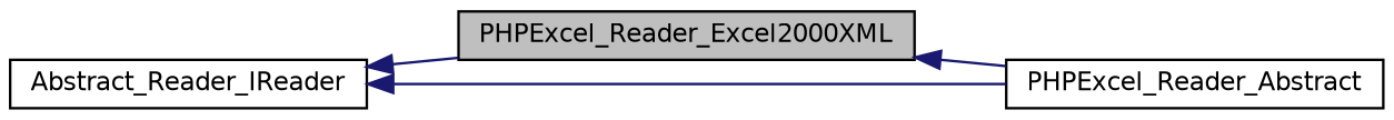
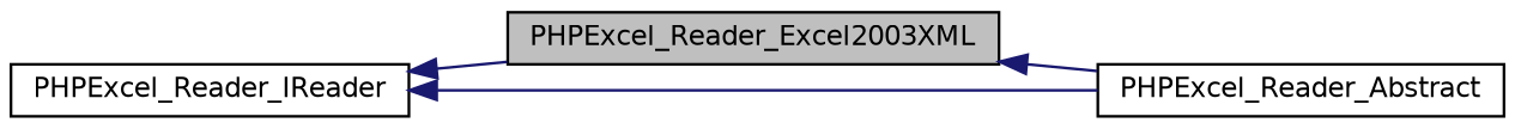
  digraph {
    rankdir=LR
    node [color=black fillcolor=white fontname=Helvetica fontsize=10 shape=record style=filled]
    edge [color=midnightblue dir=back fontname=Helvetica fontsize=10 labelfontname=Helvetica labelfontsize=10 style=solid]
-   n1 [fillcolor=grey75 fontcolor=black height=0.2 label=PHPExcel_Reader_Excel2000XML width=0.4]
+   n1 [fillcolor=grey75 fontcolor=black height=0.2 label=PHPExcel_Reader_Excel2003XML width=0.4]
    n2 [height=0.2 label=PHPExcel_Reader_Abstract width=0.4]
-   n3 [height=0.2 label=Abstract_Reader_IReader width=0.4]
+   n3 [height=0.2 label=PHPExcel_Reader_IReader width=0.4]
    n1 -> n2
    n3 -> n1
    n3 -> n2
  }
